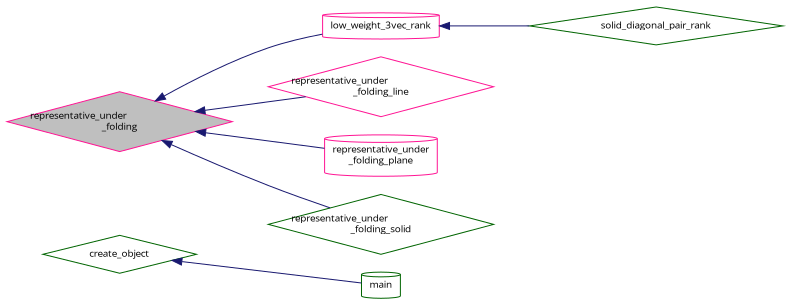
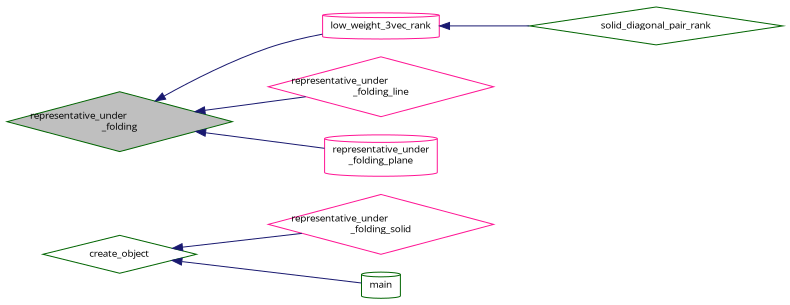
  digraph {
    fontname="Open Sans"
    rankdir=LR
    node [color=deeppink fillcolor=white fontname="Open Sans" fontsize=10 shape=diamond style=filled]
    edge [color=midnightblue dir=back fontname="Open Sans" fontsize=10 labelfontname=Helvetica labelfontsize=10 style=solid]
-   n1 [fillcolor=grey75 fontcolor=black height=0.2 label="representative_under\l_folding" width=0.4]
+   n1 [color=darkgreen fillcolor=grey75 fontcolor=black height=0.2 label="representative_under\l_folding" width=0.4]
    n2 [height=0.2 label=low_weight_3vec_rank shape=cylinder width=0.4]
    n3 [height=0.2 label="representative_under\l_folding_line" width=0.4]
    n4 [height=0.2 label="representative_under\l_folding_plane" shape=cylinder width=0.4]
-   n5 [color=darkgreen height=0.2 label="representative_under\l_folding_solid" width=0.4]
+   n5 [height=0.2 label="representative_under\l_folding_solid" width=0.4]
    n6 [color=darkgreen height=0.2 label=solid_diagonal_pair_rank width=0.4]
    n7 [color=darkgreen height=0.2 label=create_object width=0.4]
    n8 [color=darkgreen height=0.2 label=main shape=cylinder width=0.4]
    n1 -> n2
    n1 -> n3
    n1 -> n4
-   n1 -> n5
+   n7 -> n5
    n2 -> n6
    n7 -> n8
  }
